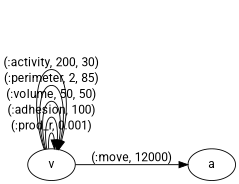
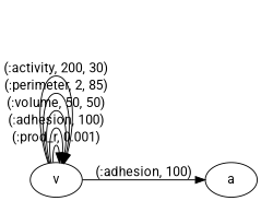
  digraph {
    fontname=Roboto
    rankdir=LR
    node [fontname=Roboto]
    edge [fontname=Roboto]
    v
    a
    v -> v [label="(:prod_r, 0.001)"]
    v -> v [label="(:adhesion, 100)"]
    v -> v [label="(:volume, 50, 50)"]
    v -> v [label="(:perimeter, 2, 85)"]
    v -> v [label="(:activity, 200, 30)"]
-   v -> a [label="(:move, 12000)"]
+   v -> a [label="(:adhesion, 100)"]
  }
